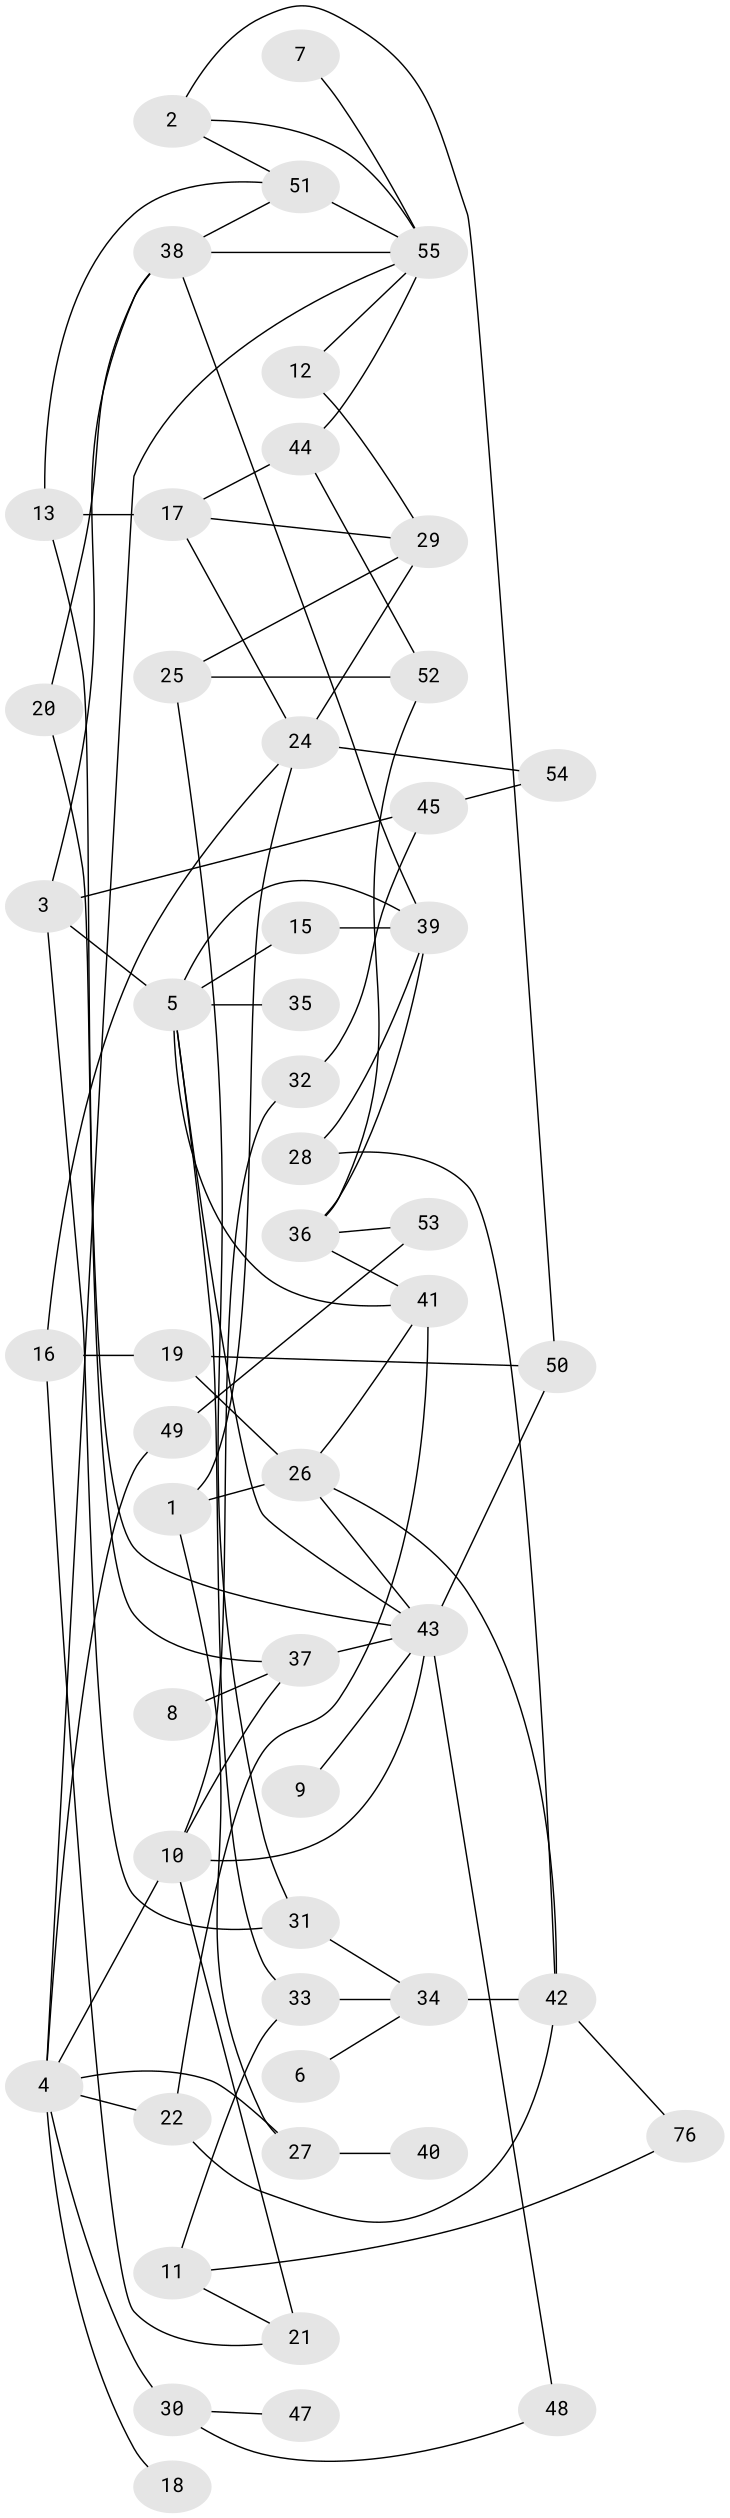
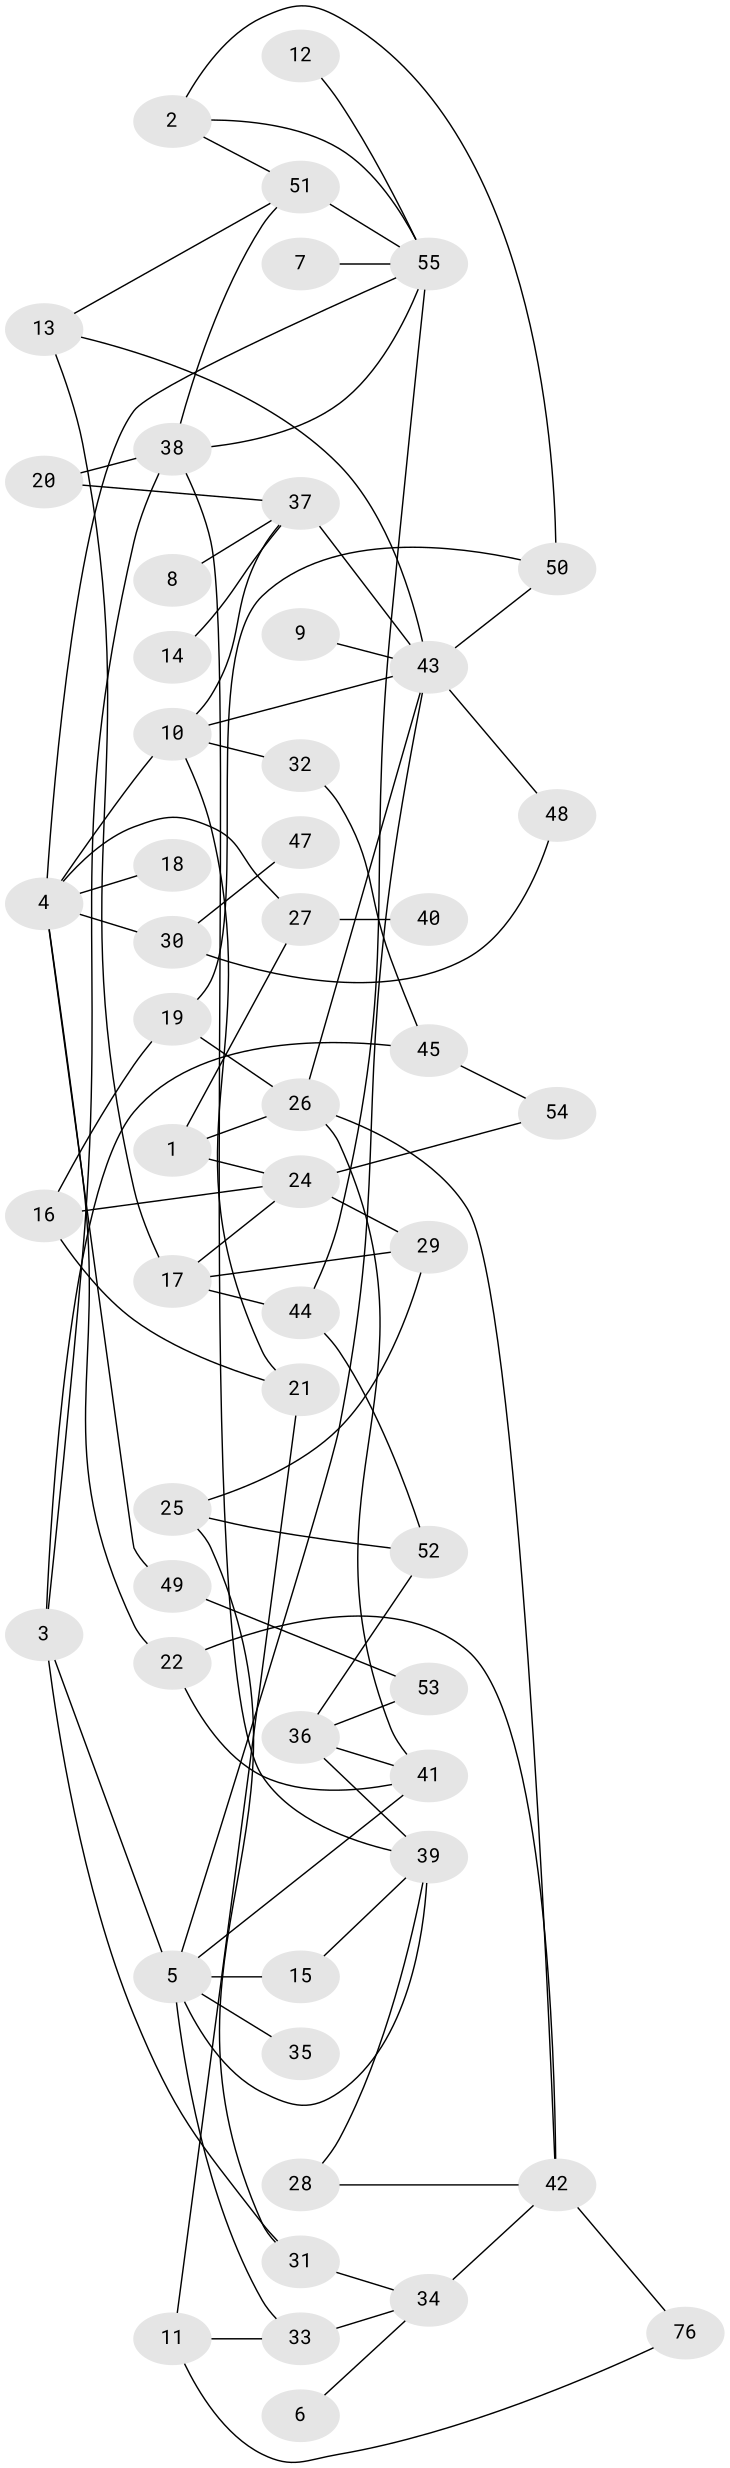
  graph {
    fontname="Roboto Mono"
    rankdir=LR
    node [color=gray90 fontname="Roboto Mono" style=filled]
    edge [fontname="Roboto Mono" weight=1.0]
    1
    24
    26
    27
    29
    54
    41
    43
    42
    40
    2
    50
    51
    55
    3
    5
    31
    38
    45
    15
    33
    35
    39
    34
    4
    10
    18
    22
    30
    49
    37
    21
    32
    47
    48
    53
    6
    7
    8
    9
    11
    n42 [label=76]
    12
    13
    17
    44
+   14
    16
    19
    52
    36
    20
    25
    28
    1 -- 24
    1 -- 26
    1 -- 27
    24 -- 29
    24 -- 54
    26 -- 41
    26 -- 43
    26 -- 42
    27 -- 40
    43 -- 50
    43 -- 48
    42 -- n42
    2 -- 50
    2 -- 51
    2 -- 55
    51 -- 55
    3 -- 5
    3 -- 31
    3 -- 38
    3 -- 45
    5 -- 41
    5 -- 43
    5 -- 15
    5 -- 33
    5 -- 35
    5 -- 39
    31 -- 34
    38 -- 51
    38 -- 55
    38 -- 39 [weight=2.0]
    45 -- 54
    15 -- 39
    33 -- 34
    34 -- 42
    4 -- 27
    4 -- 55
    4 -- 10
    4 -- 18
    4 -- 22 [weight=2.0]
    4 -- 30
    4 -- 49
    10 -- 43
    10 -- 37
    10 -- 21
    10 -- 32
    22 -- 41
    22 -- 42
    30 -- 47
    30 -- 48
    49 -- 53
    37 -- 43
    32 -- 45
    6 -- 34
    7 -- 55
    8 -- 37
    9 -- 43
    11 -- 33
    11 -- 21
    11 -- n42
-   12 -- 29
    12 -- 55
    13 -- 43
    13 -- 51
    13 -- 17
    17 -- 24
    17 -- 29
    17 -- 44
    44 -- 55
    44 -- 52
+   14 -- 37
    16 -- 24
    16 -- 21
    16 -- 19
    19 -- 26
    19 -- 50
    36 -- 41
    36 -- 39 [weight=2.0]
    36 -- 53
    36 -- 52
    20 -- 38
    20 -- 37
    25 -- 29
    25 -- 31
    25 -- 52
    28 -- 42
    28 -- 39
  }
